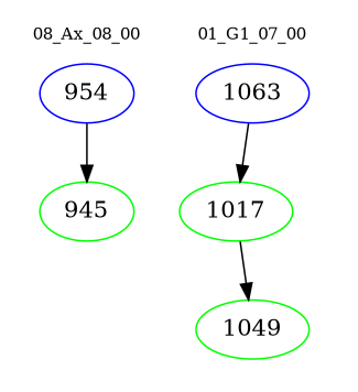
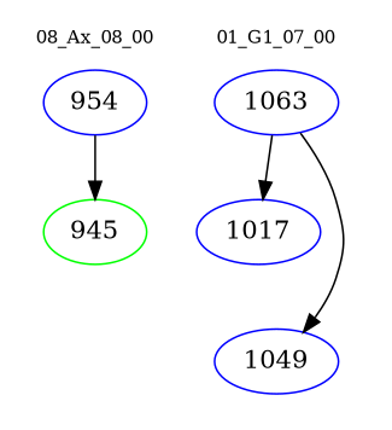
  digraph {
    node [color=blue]
    edge [color=black]
    n1 [label=954]
    n2 [color=green label=945]
    n3 [label=1063]
-   n4 [color=green label=1017]
-   n5 [color=green label=1049]
+   n4 [label=1017]
+   n5 [label=1049]
    subgraph cluster_1 {
      color=white
      fontsize=10
      label="08_Ax_08_00"
      n1
      n2
    }
    subgraph cluster_2 {
      color=white
      fontsize=10
      label="01_G1_07_00"
      n3
      n4
      n5
    }
    n1 -> n2
    n3 -> n4
-   n4 -> n5
+   n3 -> n5
  }
